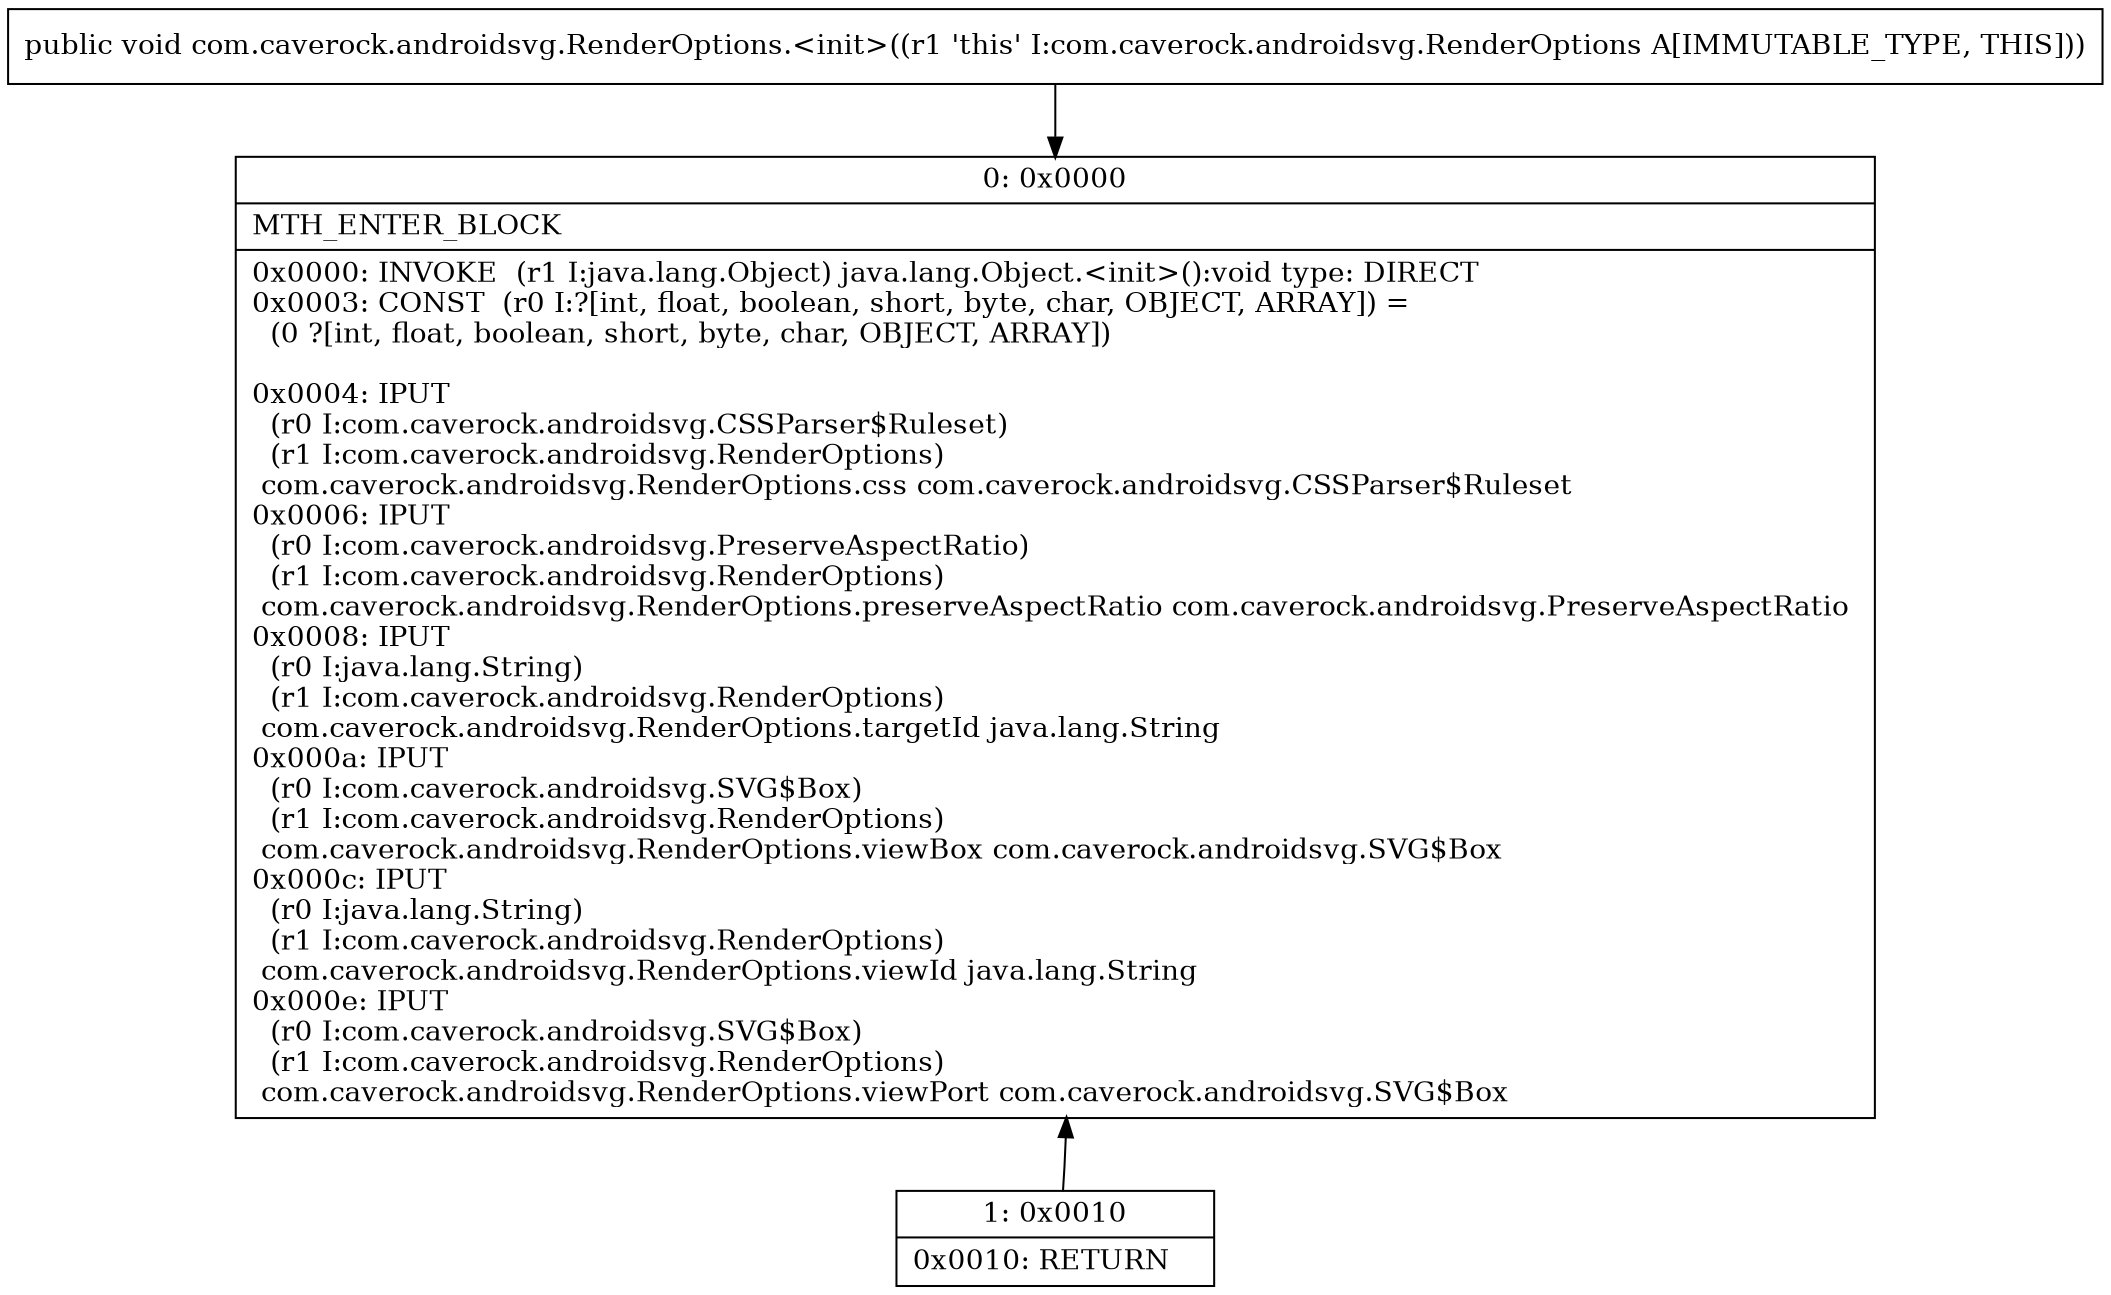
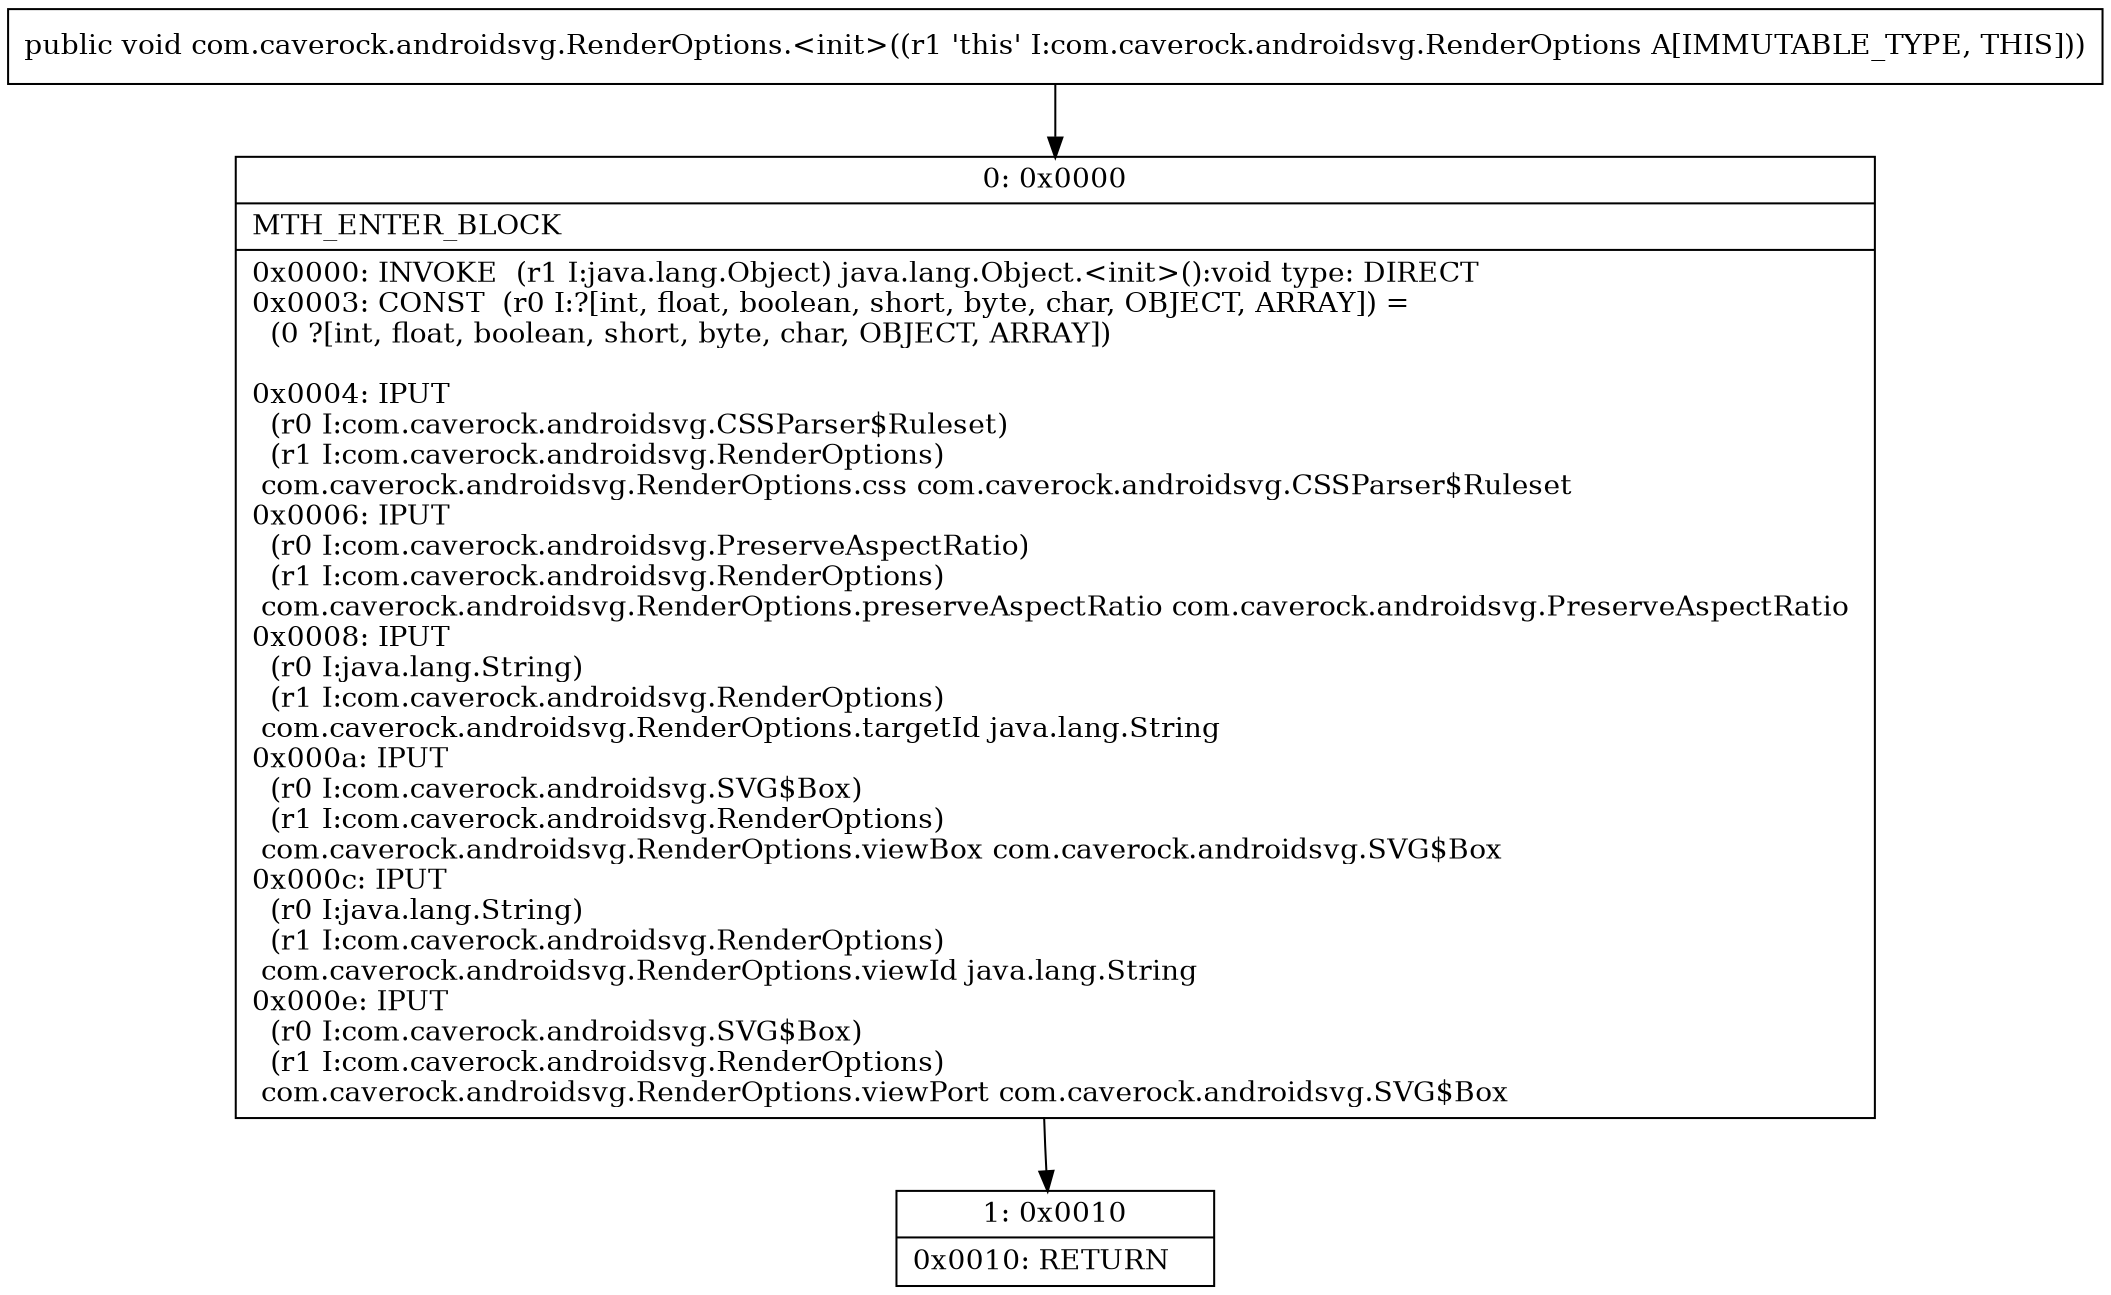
  digraph {
    node [shape=record]
    n1 [label="{0\:\ 0x0000|MTH_ENTER_BLOCK\l|0x0000: INVOKE  (r1 I:java.lang.Object) java.lang.Object.\<init\>():void type: DIRECT \l0x0003: CONST  (r0 I:?[int, float, boolean, short, byte, char, OBJECT, ARRAY]) = \l  (0 ?[int, float, boolean, short, byte, char, OBJECT, ARRAY])\l \l0x0004: IPUT  \l  (r0 I:com.caverock.androidsvg.CSSParser$Ruleset)\l  (r1 I:com.caverock.androidsvg.RenderOptions)\l com.caverock.androidsvg.RenderOptions.css com.caverock.androidsvg.CSSParser$Ruleset \l0x0006: IPUT  \l  (r0 I:com.caverock.androidsvg.PreserveAspectRatio)\l  (r1 I:com.caverock.androidsvg.RenderOptions)\l com.caverock.androidsvg.RenderOptions.preserveAspectRatio com.caverock.androidsvg.PreserveAspectRatio \l0x0008: IPUT  \l  (r0 I:java.lang.String)\l  (r1 I:com.caverock.androidsvg.RenderOptions)\l com.caverock.androidsvg.RenderOptions.targetId java.lang.String \l0x000a: IPUT  \l  (r0 I:com.caverock.androidsvg.SVG$Box)\l  (r1 I:com.caverock.androidsvg.RenderOptions)\l com.caverock.androidsvg.RenderOptions.viewBox com.caverock.androidsvg.SVG$Box \l0x000c: IPUT  \l  (r0 I:java.lang.String)\l  (r1 I:com.caverock.androidsvg.RenderOptions)\l com.caverock.androidsvg.RenderOptions.viewId java.lang.String \l0x000e: IPUT  \l  (r0 I:com.caverock.androidsvg.SVG$Box)\l  (r1 I:com.caverock.androidsvg.RenderOptions)\l com.caverock.androidsvg.RenderOptions.viewPort com.caverock.androidsvg.SVG$Box \l}"]
    n2 [label="{1\:\ 0x0010|0x0010: RETURN   \l}"]
    n3 [label="{public void com.caverock.androidsvg.RenderOptions.\<init\>((r1 'this' I:com.caverock.androidsvg.RenderOptions A[IMMUTABLE_TYPE, THIS])) }"]
-   n2 -> n1
+   n1 -> n2
    n3 -> n1
  }
